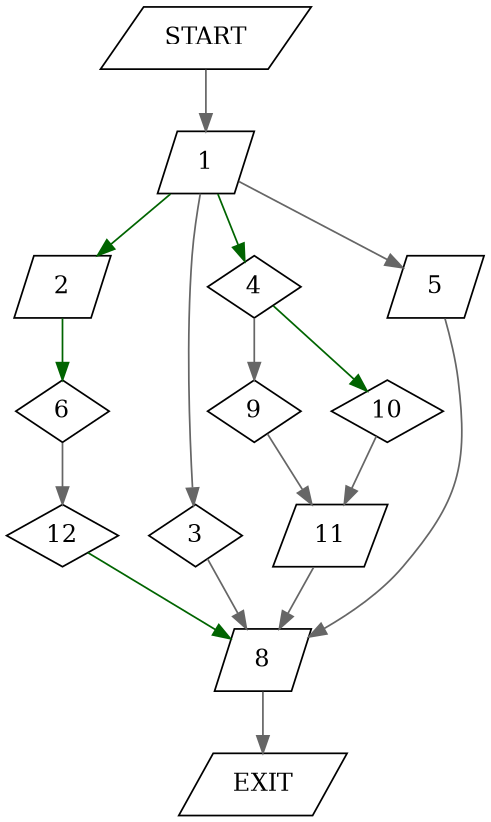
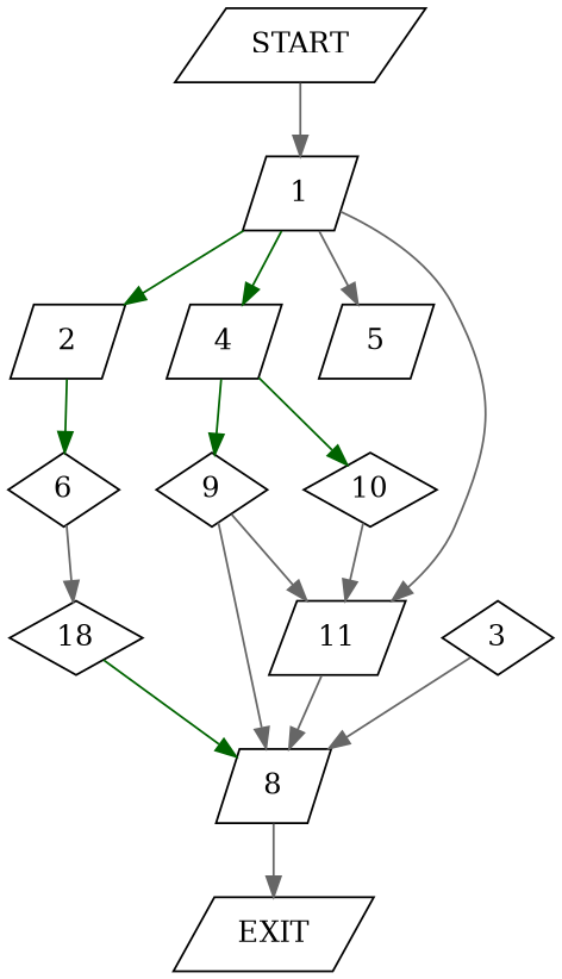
  digraph {
    node [shape=parallelogram]
    edge [color=gray40]
    n1 [label=START]
    1
    2
    3 [shape=diamond]
-   4 [shape=diamond]
+   4
    5
    6 [shape=diamond]
    8
    9 [shape=diamond]
    10 [shape=diamond]
-   12 [shape=diamond]
+   12 [shape=diamond label=18]
    n12 [label=EXIT]
    11
    n1 -> 1
    1 -> 2 [color=darkgreen]
-   1 -> 3
+   1 -> 11
    1 -> 4 [color=darkgreen]
    1 -> 5
    2 -> 6 [color=darkgreen]
    3 -> 8
-   4 -> 9
+   4 -> 9 [color=darkgreen]
    4 -> 10 [color=darkgreen]
-   5 -> 8
+   9 -> 8
    6 -> 12
    8 -> n12
    9 -> 11
    10 -> 11
    12 -> 8 [color=darkgreen]
    11 -> 8
  }
